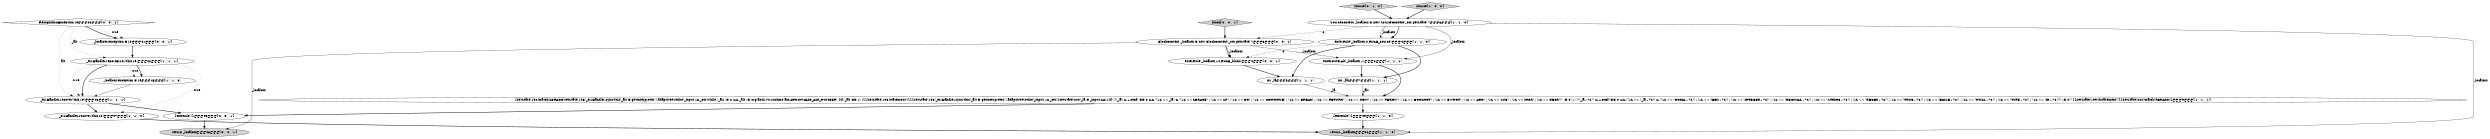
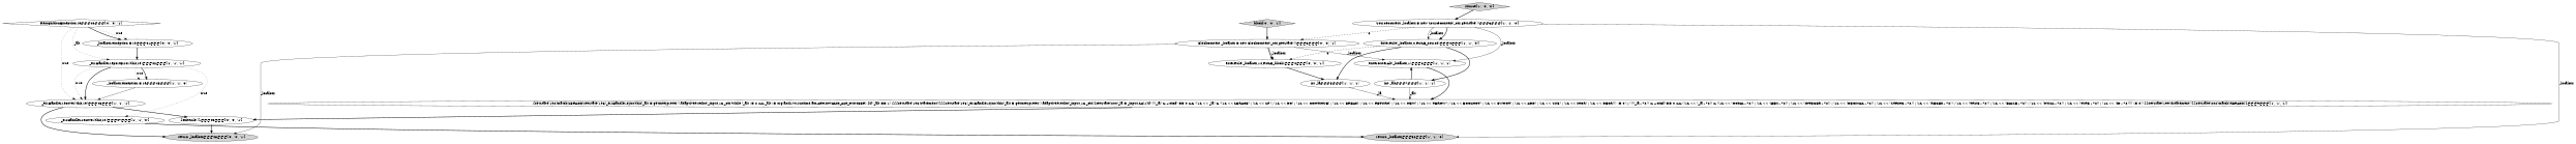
  digraph {
    node [fillcolor=white shape=ellipse style=filled]
    edge [style=bold]
    n1 [label="_errHandler.recover(this,re)@@@47@@@['1', '1', '0']"]
    n2 [fillcolor=lightgray label="return _localctx@@@52@@@['1', '1', '0']"]
-   n3 [label="{exitRule()}@@@49@@@['1', '1', '0']"]
    n4 [label="{setState(192)match(LBRACK)setState(196)_errHandler.sync(this)_alt = getInterpreter().adaptivePredict(_input,16,_ctx)while (_alt != 2 && _alt != org.antlr.v4.runtime.atn.ATN.INVALID_ALT_NUMBER) {if (_alt == 1) {{{setState(193)statement()}}}setState(198)_errHandler.sync(this)_alt = getInterpreter().adaptivePredict(_input,16,_ctx)}setState(200)_la = _input.LA(1)if ((((_la) & ~0x3f) == 0 && ((1L << _la) & ((1L << LBRACE) | (1L << LP) | (1L << DO) | (1L << CONTINUE) | (1L << BREAK) | (1L << RETURN) | (1L << NEW) | (1L << THROW) | (1L << BOOLNOT) | (1L << BWNOT) | (1L << ADD) | (1L << SUB) | (1L << INCR) | (1L << DECR))) != 0) || ((((_la - 72)) & ~0x3f) == 0 && ((1L << (_la - 72)) & ((1L << (OCTAL - 72)) | (1L << (HEX - 72)) | (1L << (INTEGER - 72)) | (1L << (DECIMAL - 72)) | (1L << (STRING - 72)) | (1L << (REGEX - 72)) | (1L << (TRUE - 72)) | (1L << (FALSE - 72)) | (1L << (NULL - 72)) | (1L << (TYPE - 72)) | (1L << (ID - 72)))) != 0)) {{setState(199)dstatement()}}setState(202)match(RBRACK)}@@@9@@@['1', '1', '1']"]
    n5 [label="{exitRule()}@@@45@@@['0', '0', '1']"]
    n6 [fillcolor=lightgray label="return _localctx@@@48@@@['0', '0', '1']"]
    n7 [label="_localctx.exception = re@@@41@@@['0', '0', '1']"]
    n8 [label="_errHandler.reportError(this,re)@@@42@@@['1', '1', '1']"]
    n9 [label="_errHandler.recover(this,re)@@@43@@@['1', '1', '1']"]
    n10 [label="_localctx.exception = re@@@45@@@['1', '1', '0']"]
    n11 [label="enterRule(_localctx,0,RULE_source)@@@4@@@['1', '1', '0']"]
    n12 [label="enterRule(_localctx,14,RULE_block)@@@4@@@['0', '0', '1']"]
    n13 [label="int _la@@@5@@@['1', '1', '1']"]
    n14 [label="int _alt@@@7@@@['1', '1', '1']"]
    n15 [label="enterOuterAlt(_localctx,1)@@@8@@@['1', '1', '1']"]
-   n16 [fillcolor=lightgray label="source['0', '1', '0']" shape=diamond]
    n17 [label="SourceContext _localctx = new SourceContext(_ctx,getState())@@@3@@@['1', '1', '0']"]
    n18 [label="BlockContext _localctx = new BlockContext(_ctx,getState())@@@3@@@['0', '0', '1']"]
    n19 [fillcolor=lightgray label="source['1', '0', '0']" shape=diamond]
    n20 [label="RecognitionException re@@@40@@@['0', '0', '1']" shape=diamond]
    n21 [fillcolor=lightgray label="block['0', '0', '1']" shape=diamond]
    n1 -> n2
-   n3 -> n2
-   n4 -> n3
    n4 -> n5
    n5 -> n6
    n7 -> n8
    n8 -> n1 [label=true style=dotted]
    n8 -> n9 [label=true style=dotted]
    n8 -> n9
    n8 -> n10
    n8 -> n10 [label=true style=dotted]
-   n9 -> n1
+   n9 -> n6
    n9 -> n5
    n10 -> n9 [style=solid]
    n11 -> n12 [label=0 style=dashed]
    n11 -> n13
    n11 -> n14
    n12 -> n13
    n13 -> n4 [label=_la style=solid]
    n14 -> n4 [label=_alt style=solid]
-   n15 -> n14
+   n14 -> n15
    n15 -> n4
-   n16 -> n17
    n17 -> n2 [label=_localctx style=solid]
    n17 -> n11
    n17 -> n11 [label=_localctx style=solid]
    n17 -> n15 [label=_localctx style=solid]
    n17 -> n18 [label=0 style=dashed]
    n18 -> n6 [label=_localctx style=solid]
    n18 -> n12 [label=_localctx style=solid]
    n18 -> n12
    n18 -> n15 [label=_localctx style=solid]
    n19 -> n17
    n20 -> n7
    n20 -> n7 [label=true style=dotted]
    n20 -> n8 [label=_alt style=dotted]
-   n20 -> n9 [label=alt style=dotted]
+   n20 -> n9 [label=true style=dotted]
    n21 -> n18
  }
